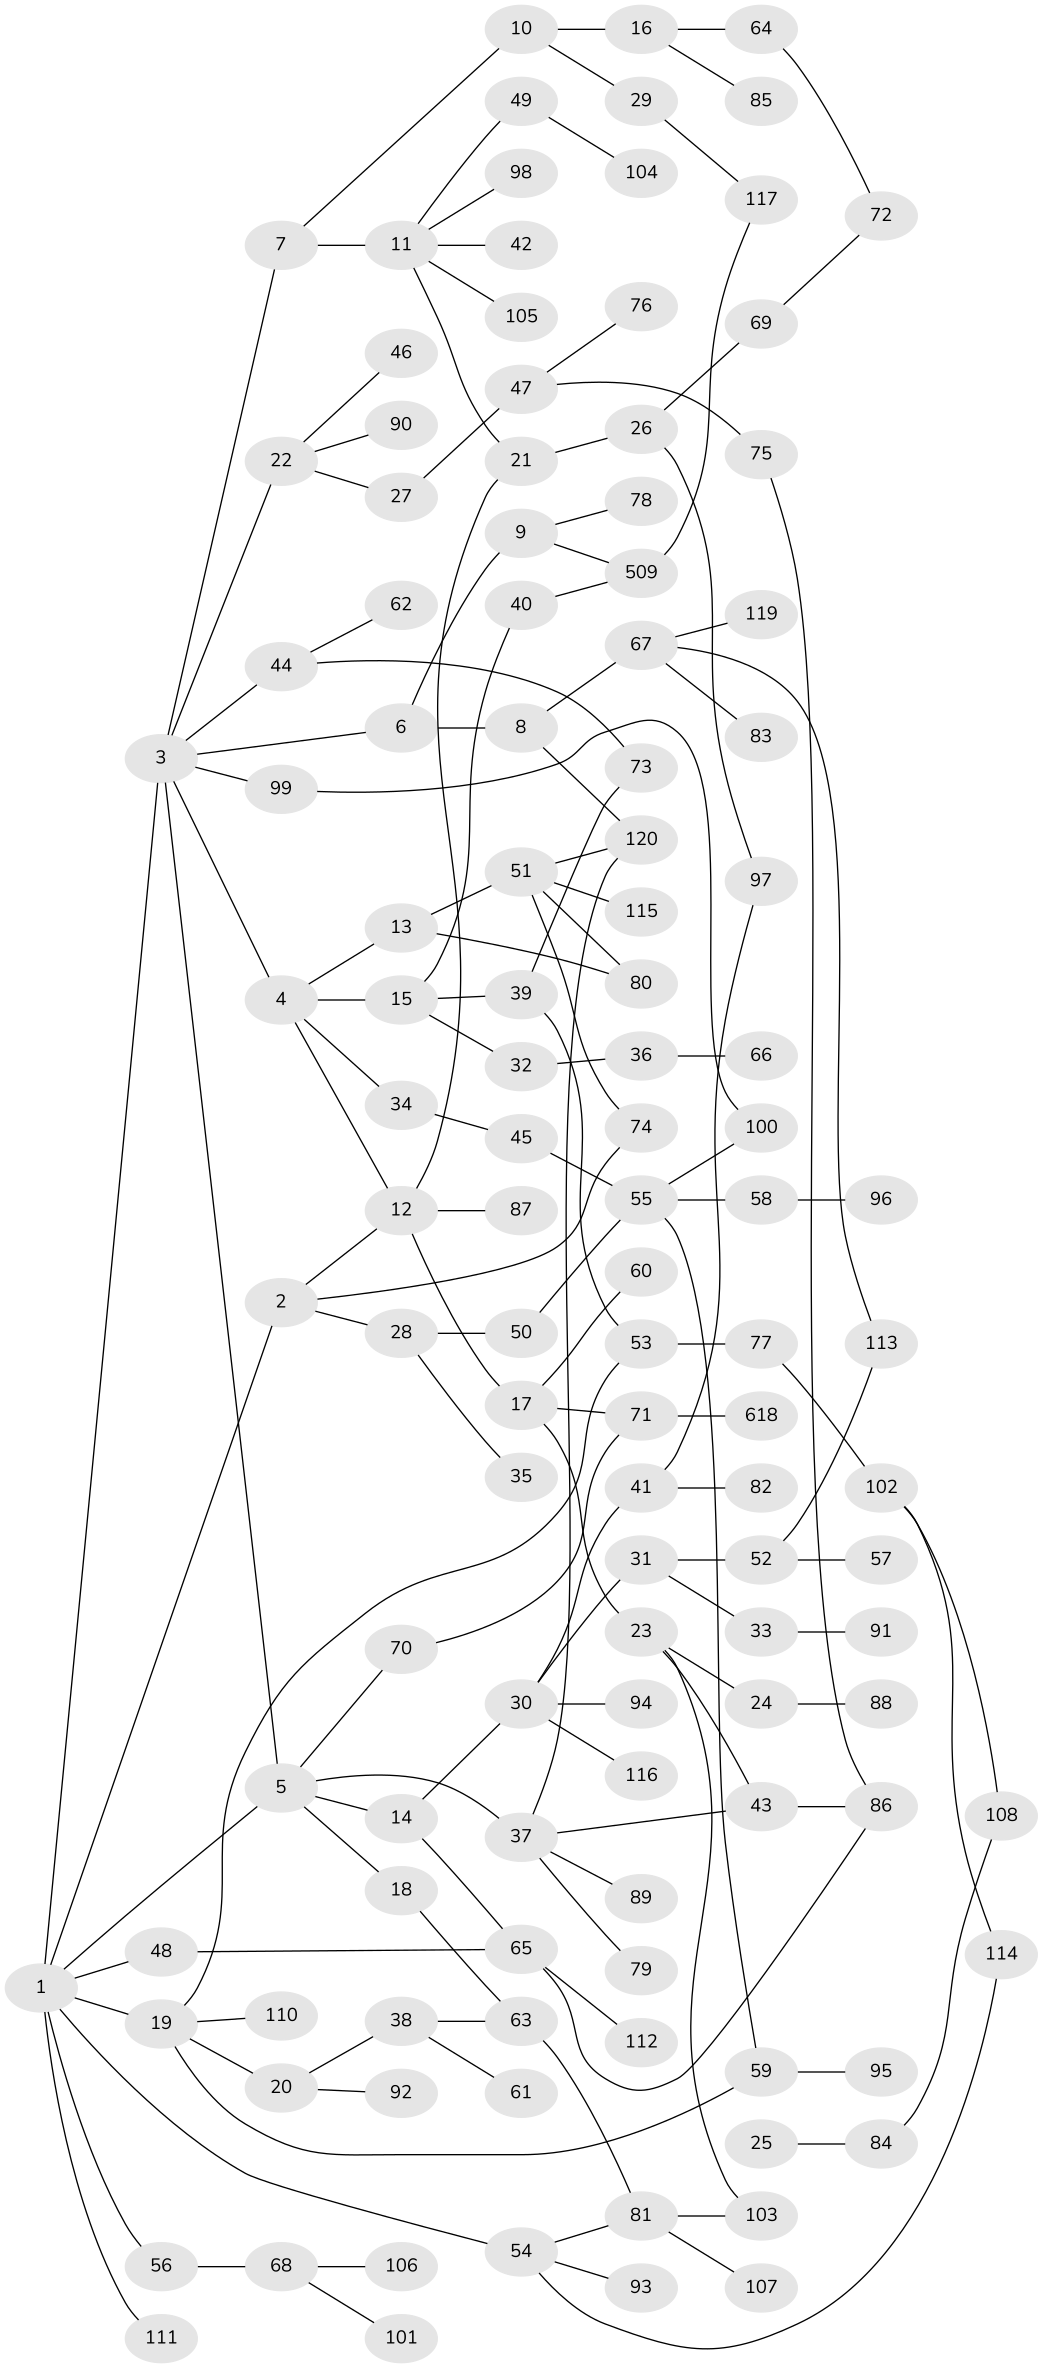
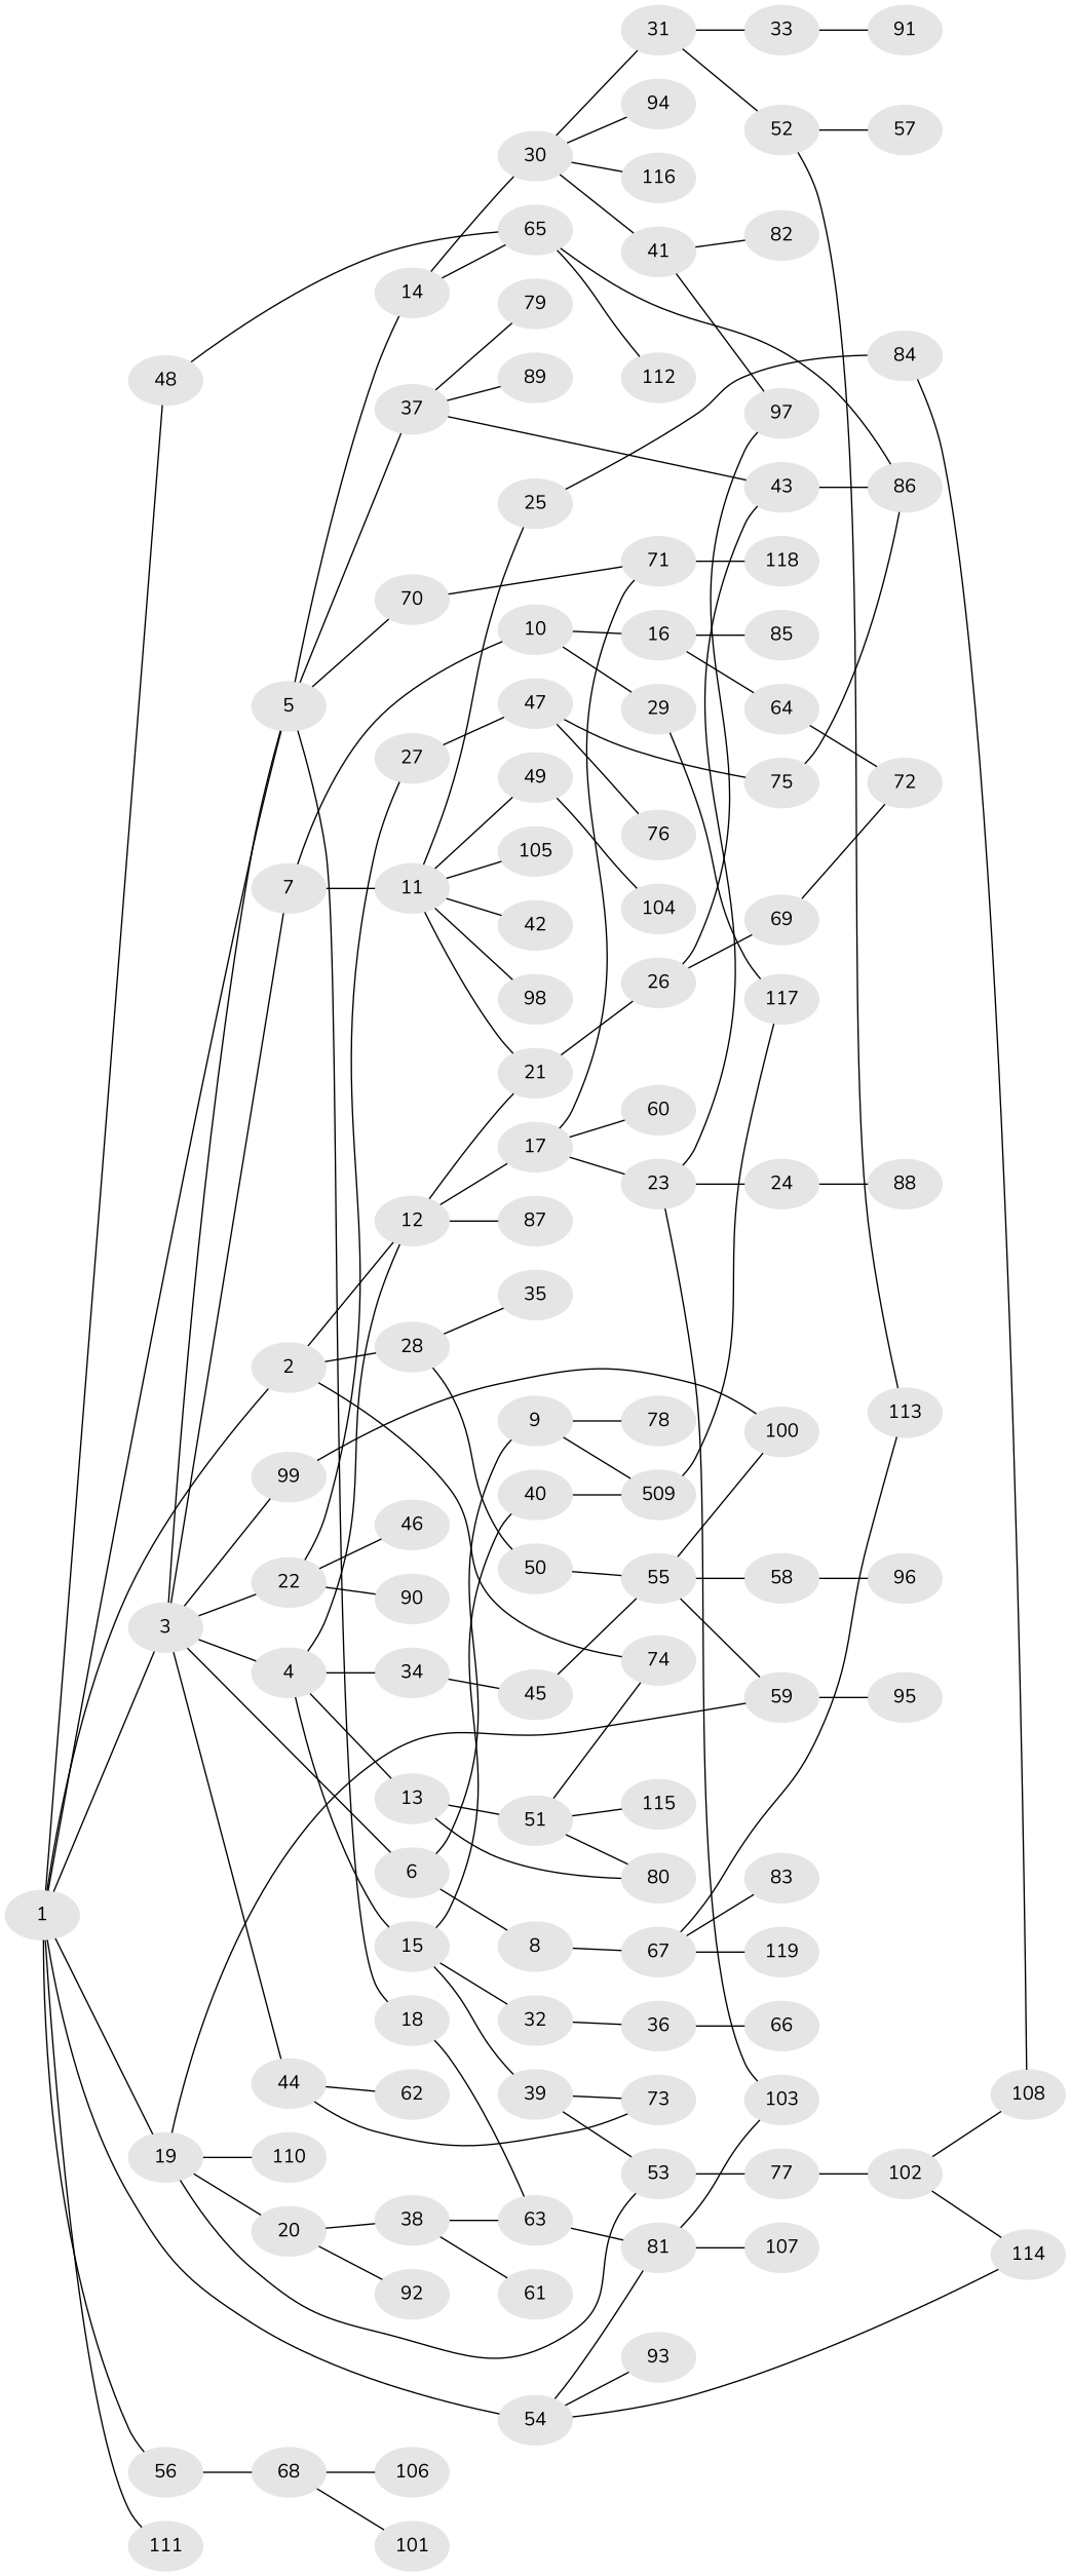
  graph {
    fontname=Nunito
    rankdir=LR
    node [color=gray90 fontname=Nunito style=filled]
    edge [fontname=Nunito]
    1
    2
    3
    5
    19
    48
    54
    56
    111
    12
    28
    74
    4
    6
    7
    22
    44
    99
    14
    18
    37
    70
    20
    53
    59
    110
    65
    81
    93
    114
    68
    21
    17
    87
    35
    50
    13
    15
    34
    8
    9
    10
    11
    27
    46
    90
    73
    62
    100
    51
    80
    32
    39
    40
    45
    30
    63
-   120
    43
    79
    89
    71
    67
    78
    n65 [label=509]
    16
    29
    25
    42
    49
    98
    105
    113
    83
    119
    117
    64
    85
    26
    84
    104
    23
    60
    115
    31
    41
    94
    116
    86
    112
    36
    72
    24
    103
-   118 [label=618]
+   118
    38
    92
    77
    95
    61
    69
    97
    47
    88
    108
    75
    76
    55
    33
    52
    82
    91
    57
    66
    58
    102
    107
    96
    101
    106
    1 -- 2
    1 -- 3
    1 -- 5
    1 -- 19
    1 -- 48
    1 -- 54
    1 -- 56
    1 -- 111
    2 -- 12
    2 -- 28
    2 -- 74
    3 -- 5
    3 -- 4
    3 -- 6
    3 -- 7
    3 -- 22
    3 -- 44
    3 -- 99
    5 -- 14
    5 -- 18
    5 -- 37
    5 -- 70
    19 -- 20
    19 -- 53
    19 -- 59
    19 -- 110
    48 -- 65
    54 -- 81
    54 -- 93
    54 -- 114
    56 -- 68
    12 -- 21
    12 -- 17
    12 -- 87
    28 -- 35
    28 -- 50
    4 -- 12
    4 -- 13
    4 -- 15
    4 -- 34
    6 -- 8
    6 -- 9
    7 -- 10
    7 -- 11
    22 -- 27
    22 -- 46
    22 -- 90
    44 -- 73
    44 -- 62
    99 -- 100
    14 -- 65
    14 -- 30
    18 -- 63
-   37 -- 120
    37 -- 43
    37 -- 79
    37 -- 89
    70 -- 71
    20 -- 38
    20 -- 92
    53 -- 77
    59 -- 95
    65 -- 86
    65 -- 112
    81 -- 103
    81 -- 107
    68 -- 101
    68 -- 106
    21 -- 26
    17 -- 71
    17 -- 23
    17 -- 60
    50 -- 55
    13 -- 51
    13 -- 80
    15 -- 32
    15 -- 39
    15 -- 40
    34 -- 45
-   8 -- 120
    8 -- 67
    9 -- 78
    9 -- n65
    10 -- 16
    10 -- 29
    11 -- 21
+   11 -- 25
    11 -- 42
    11 -- 49
    11 -- 98
    11 -- 105
    27 -- 47
    51 -- 74
    51 -- 80
-   51 -- 120
    51 -- 115
    32 -- 36
    39 -- 53
    39 -- 73
    40 -- n65
    45 -- 55
    30 -- 31
    30 -- 41
    30 -- 94
    30 -- 116
    63 -- 81
    43 -- 86
    71 -- 118
    67 -- 113
    67 -- 83
    67 -- 119
    n65 -- 117
    16 -- 64
    16 -- 85
    29 -- 117
    25 -- 84
    49 -- 104
    64 -- 72
    26 -- 69
    26 -- 97
    84 -- 108
    23 -- 43
    23 -- 24
    23 -- 103
    31 -- 33
    31 -- 52
    41 -- 97
    41 -- 82
    36 -- 66
    24 -- 88
    38 -- 63
    38 -- 61
    77 -- 102
    69 -- 72
    47 -- 75
    47 -- 76
    75 -- 86
    55 -- 59
    55 -- 100
    55 -- 58
    33 -- 91
    52 -- 113
    52 -- 57
    58 -- 96
    102 -- 114
    102 -- 108
  }
